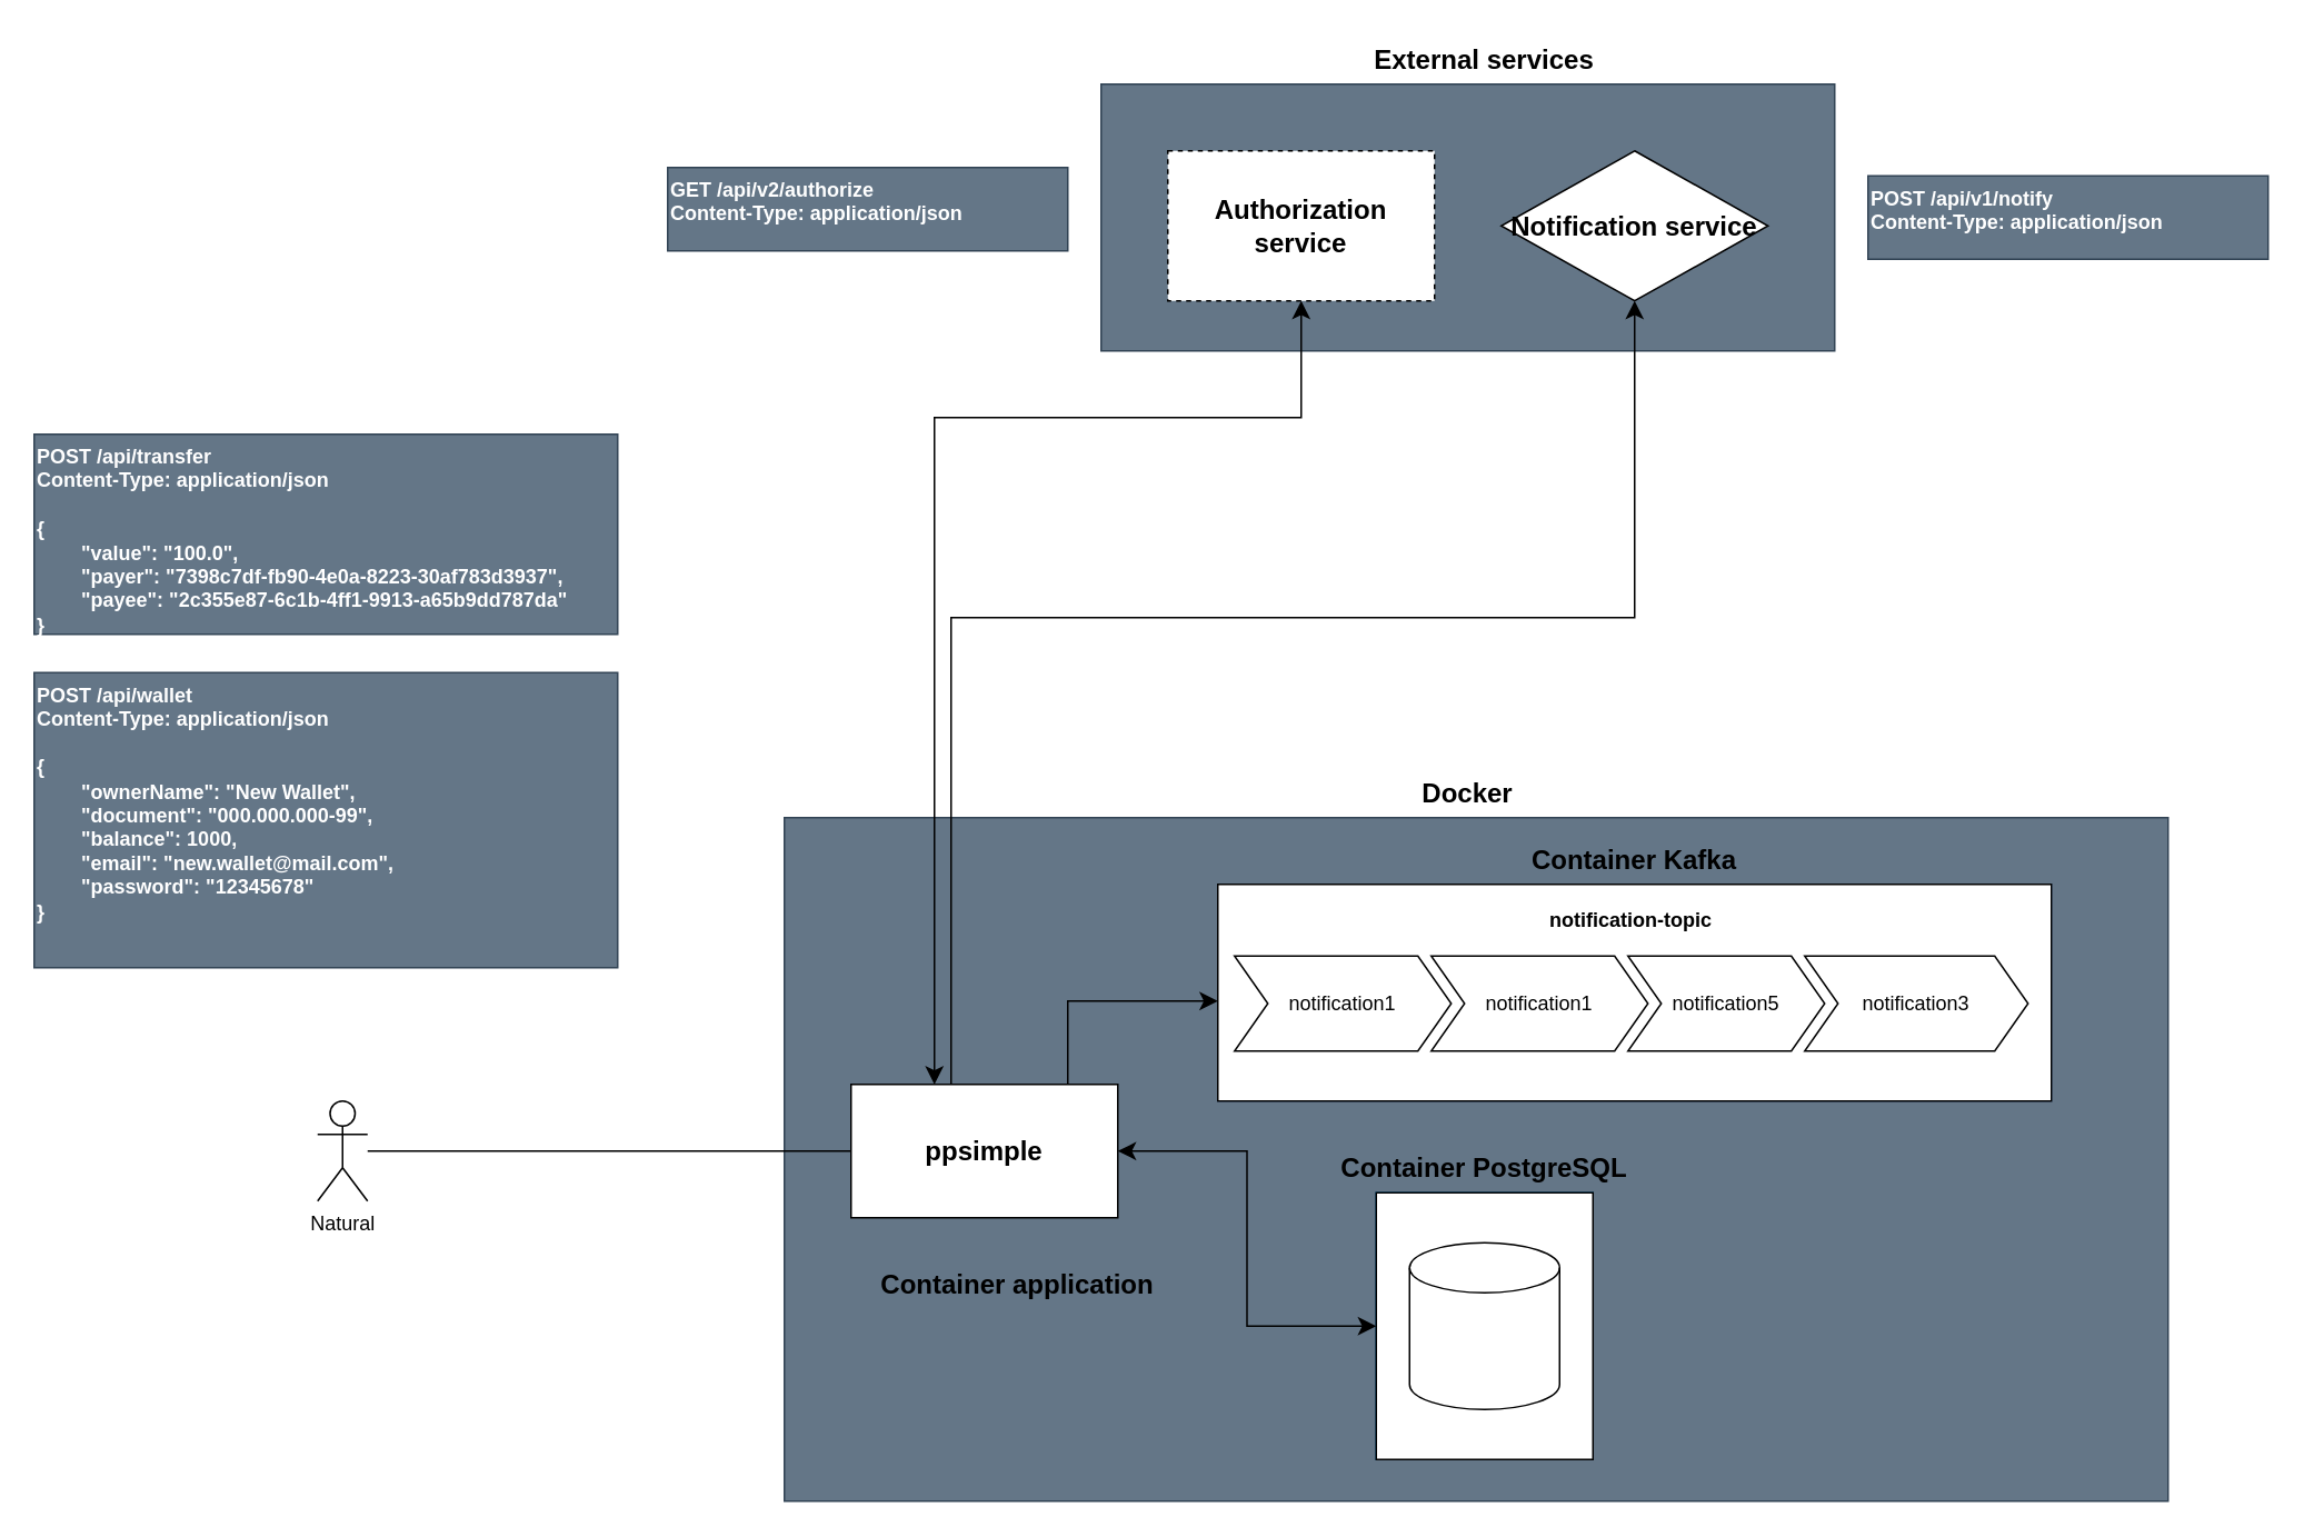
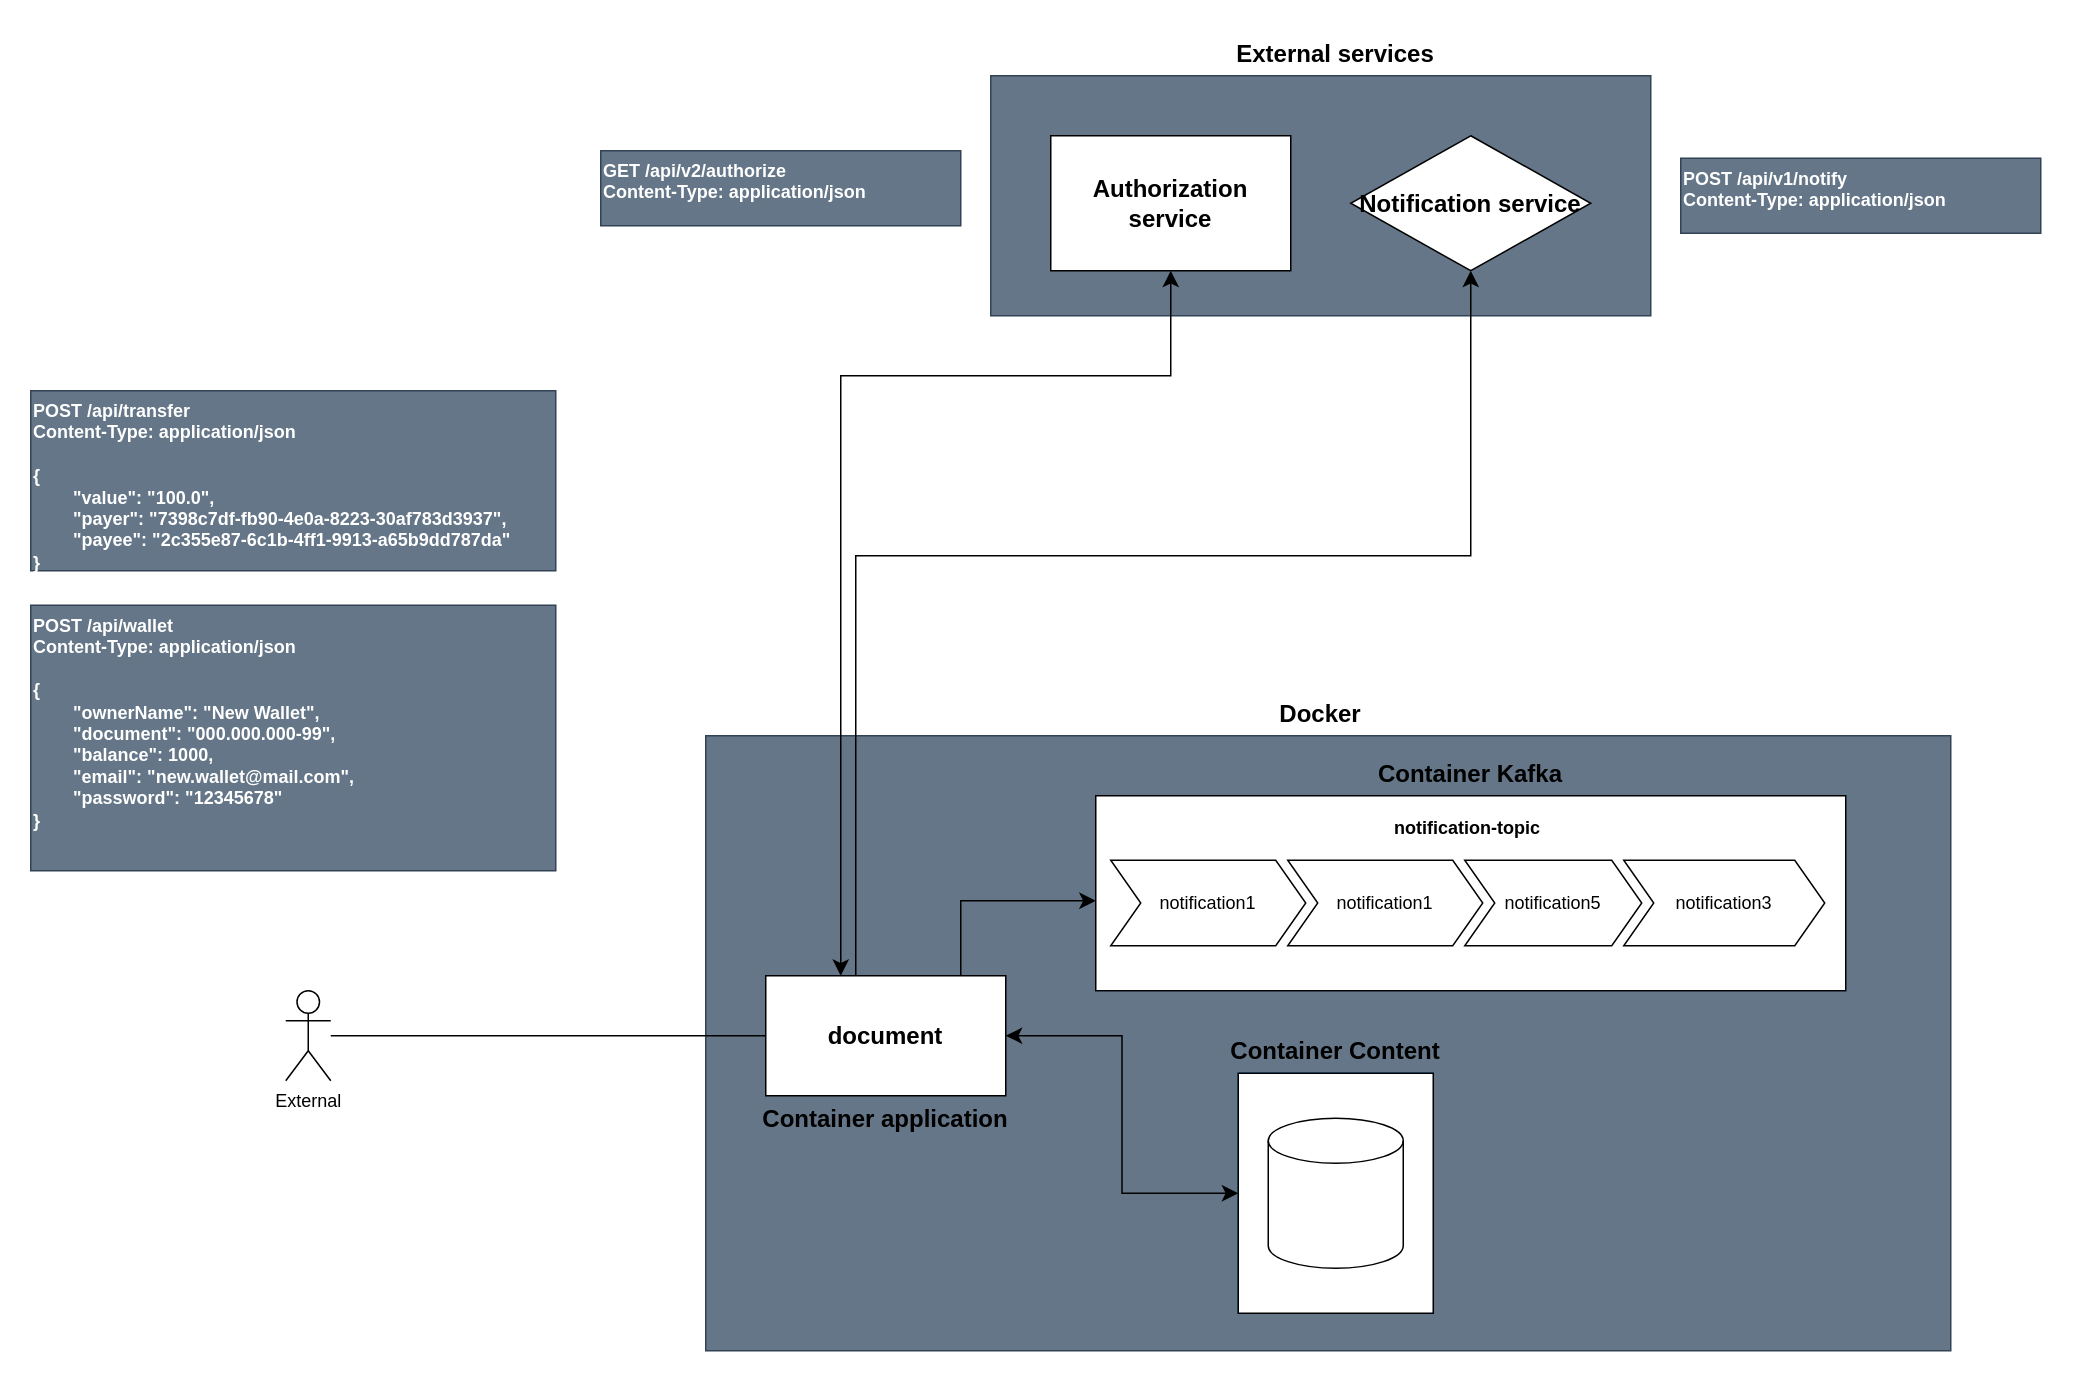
  <mxCell id="0" />
  <mxCell id="1" parent="0" />
  <mxCell id="2" value="" style="rounded=0;whiteSpace=wrap;html=1;fillColor=#647687;strokeColor=#314354;fontColor=#ffffff;" vertex="1" parent="1"><mxGeometry x="470" y="490" width="830" height="410" as="geometry" /></mxCell>
  <mxCell id="3" value="" style="rounded=0;whiteSpace=wrap;html=1;fillColor=#647687;strokeColor=#314354;fontColor=#ffffff;" vertex="1" parent="1"><mxGeometry x="660" y="50" width="440" height="160" as="geometry" /></mxCell>
- <mxCell id="4" value="ppsimple" style="rounded=0;whiteSpace=wrap;html=1;fontStyle=1;fontSize=16;" vertex="1" parent="1"><mxGeometry x="510" y="650" width="160" height="80" as="geometry" /></mxCell>
+ <mxCell id="4" value="document" style="rounded=0;whiteSpace=wrap;html=1;fontStyle=1;fontSize=16;" vertex="1" parent="1"><mxGeometry x="510" y="650" width="160" height="80" as="geometry" /></mxCell>
  <mxCell id="5" value="Docker" style="text;html=1;align=center;verticalAlign=middle;whiteSpace=wrap;rounded=0;fontSize=16;fontStyle=1" vertex="1" parent="1"><mxGeometry x="850" y="460" width="60" height="30" as="geometry" /></mxCell>
  <mxCell id="6" style="edgeStyle=none;curved=1;rounded=0;orthogonalLoop=1;jettySize=auto;html=1;fontSize=12;startSize=8;endSize=8;endArrow=none;" edge="1" parent="1" source="7" target="4"><mxGeometry relative="1" as="geometry" /></mxCell>
- <mxCell id="7" value="Natural" style="shape=umlActor;verticalLabelPosition=bottom;verticalAlign=top;html=1;outlineConnect=0;" vertex="1" parent="1"><mxGeometry x="190" y="660" width="30" height="60" as="geometry" /></mxCell>
+ <mxCell id="7" value="External" style="shape=umlActor;verticalLabelPosition=bottom;verticalAlign=top;html=1;outlineConnect=0;" vertex="1" parent="1"><mxGeometry x="190" y="660" width="30" height="60" as="geometry" /></mxCell>
  <mxCell id="8" value="POST /api/transfer&lt;div&gt;Content-Type: application/json&lt;/div&gt;&lt;div&gt;&lt;br&gt;&lt;/div&gt;&lt;div&gt;{&lt;/div&gt;&lt;div&gt;&lt;span style=&quot;white-space: pre;&quot;&gt;&#09;&lt;/span&gt;&quot;value&quot;: &quot;100.0&quot;,&lt;br&gt;&lt;/div&gt;&lt;div&gt;&lt;span style=&quot;white-space: pre;&quot;&gt;&#09;&lt;/span&gt;&quot;payer&quot;: &quot;7398c7df-fb90-4e0a-8223-30af783d3937&quot;,&lt;br&gt;&lt;/div&gt;&lt;div&gt;&lt;span style=&quot;white-space: pre;&quot;&gt;&#09;&lt;/span&gt;&quot;payee&quot;: &quot;2c355e87-6c1b-4ff1-9913-a65b9dd787da&quot;&lt;br&gt;&lt;/div&gt;&lt;div&gt;}&lt;/div&gt;" style="text;html=1;whiteSpace=wrap;overflow=hidden;rounded=0;fontStyle=1;fontSize=12;fillColor=#647687;fontColor=#ffffff;strokeColor=#314354;" vertex="1" parent="1"><mxGeometry x="20" y="260" width="350" height="120" as="geometry" /></mxCell>
- <mxCell id="9" value="Authorization service" style="rounded=0;whiteSpace=wrap;html=1;fontSize=16;fontStyle=1;dashed=1;" vertex="1" parent="1"><mxGeometry x="700" y="90" width="160" height="90" as="geometry" /></mxCell>
+ <mxCell id="9" value="Authorization service" style="rounded=0;whiteSpace=wrap;html=1;fontSize=16;fontStyle=1" vertex="1" parent="1"><mxGeometry x="700" y="90" width="160" height="90" as="geometry" /></mxCell>
  <mxCell id="10" value="Notification service" style="rhombus;whiteSpace=wrap;html=1;fontSize=16;fontStyle=1;" vertex="1" parent="1"><mxGeometry x="900" y="90" width="160" height="90" as="geometry" /></mxCell>
  <mxCell id="11" value="External services" style="text;html=1;align=center;verticalAlign=middle;whiteSpace=wrap;rounded=0;fontSize=16;fontStyle=1" vertex="1" parent="1"><mxGeometry x="810" y="20" width="160" height="30" as="geometry" /></mxCell>
  <mxCell id="12" value="" style="endArrow=classic;startArrow=classic;html=1;rounded=0;fontSize=12;startSize=8;endSize=8;edgeStyle=orthogonalEdgeStyle;" edge="1" parent="1" source="4" target="9"><mxGeometry width="50" height="50" relative="1" as="geometry"><mxPoint x="580" y="380" as="sourcePoint" /><mxPoint x="630" y="330" as="targetPoint" /><Array as="points"><mxPoint x="560" y="250" /><mxPoint x="780" y="250" /></Array></mxGeometry></mxCell>
  <mxCell id="13" value="" style="endArrow=classic;html=1;rounded=0;fontSize=12;startSize=8;endSize=8;edgeStyle=orthogonalEdgeStyle;" edge="1" parent="1" source="4" target="10"><mxGeometry width="50" height="50" relative="1" as="geometry"><mxPoint x="780" y="380" as="sourcePoint" /><mxPoint x="830" y="330" as="targetPoint" /><Array as="points"><mxPoint x="570" y="370" /><mxPoint x="980" y="370" /></Array></mxGeometry></mxCell>
  <mxCell id="14" style="edgeStyle=none;curved=1;rounded=0;orthogonalLoop=1;jettySize=auto;html=1;exitX=1;exitY=0.5;exitDx=0;exitDy=0;fontSize=12;startSize=8;endSize=8;" edge="1" parent="1" source="4" target="4"><mxGeometry relative="1" as="geometry" /></mxCell>
  <mxCell id="15" style="edgeStyle=orthogonalEdgeStyle;rounded=0;orthogonalLoop=1;jettySize=auto;html=1;fontSize=12;startSize=8;endSize=8;" edge="1" parent="1" source="4" target="22"><mxGeometry relative="1" as="geometry"><Array as="points"><mxPoint x="640" y="600" /></Array></mxGeometry></mxCell>
  <mxCell id="16" value="" style="group;fillColor=#1ba1e2;strokeColor=#006EAF;fontColor=#ffffff;" vertex="1" connectable="0" parent="1"><mxGeometry x="825" y="715" width="130" height="160" as="geometry" /></mxCell>
  <mxCell id="17" value="" style="rounded=0;whiteSpace=wrap;html=1;" vertex="1" parent="16"><mxGeometry width="130" height="160" as="geometry" /></mxCell>
  <mxCell id="18" value="" style="shape=cylinder3;whiteSpace=wrap;html=1;boundedLbl=1;backgroundOutline=1;size=15;" vertex="1" parent="16"><mxGeometry x="20" y="30" width="90" height="100" as="geometry" /></mxCell>
  <mxCell id="19" value="" style="endArrow=classic;startArrow=classic;html=1;rounded=0;fontSize=12;startSize=8;endSize=8;edgeStyle=orthogonalEdgeStyle;" edge="1" parent="1" source="4" target="17"><mxGeometry width="50" height="50" relative="1" as="geometry"><mxPoint x="740" y="470" as="sourcePoint" /><mxPoint x="680" y="800" as="targetPoint" /><Array as="points" /></mxGeometry></mxCell>
  <mxCell id="20" value="" style="group;fillColor=#dae8fc;strokeColor=#6c8ebf;" vertex="1" connectable="0" parent="1"><mxGeometry x="730" y="530" width="500" height="130" as="geometry" /></mxCell>
  <mxCell id="21" value="" style="rounded=0;whiteSpace=wrap;html=1;" vertex="1" parent="20"><mxGeometry width="500" height="130" as="geometry" /></mxCell>
  <mxCell id="22" value="notification-topic" style="swimlane;childLayout=stackLayout;horizontal=1;fillColor=none;horizontalStack=1;resizeParent=1;resizeParentMax=0;resizeLast=0;collapsible=0;strokeColor=none;stackBorder=10;stackSpacing=-12;resizable=1;align=center;points=[];whiteSpace=wrap;html=1;" vertex="1" parent="20"><mxGeometry y="10" width="496" height="100" as="geometry" /></mxCell>
  <mxCell id="23" value="notification1" style="shape=step;perimeter=stepPerimeter;fixedSize=1;points=[];whiteSpace=wrap;html=1;" vertex="1" parent="22"><mxGeometry x="10" y="33" width="130" height="57" as="geometry" /></mxCell>
  <mxCell id="24" value="notification1" style="shape=step;perimeter=stepPerimeter;fixedSize=1;points=[];whiteSpace=wrap;html=1;" vertex="1" parent="22"><mxGeometry x="128" y="33" width="130" height="57" as="geometry" /></mxCell>
  <mxCell id="25" value="notification5" style="shape=step;perimeter=stepPerimeter;fixedSize=1;points=[];whiteSpace=wrap;html=1;" vertex="1" parent="22"><mxGeometry x="246" y="33" width="118" height="57" as="geometry" /></mxCell>
  <mxCell id="26" value="notification3" style="shape=step;perimeter=stepPerimeter;fixedSize=1;points=[];whiteSpace=wrap;html=1;" vertex="1" parent="22"><mxGeometry x="352" y="33" width="134" height="57" as="geometry" /></mxCell>
  <mxCell id="27" value="POST /api/wallet&lt;div&gt;Content-Type: application/json&lt;/div&gt;&lt;div&gt;&lt;br&gt;&lt;/div&gt;&lt;div&gt;&lt;div&gt;&lt;span style=&quot;background-color: transparent;&quot;&gt;{&lt;/span&gt;&lt;/div&gt;&lt;div&gt;&lt;span style=&quot;background-color: transparent;&quot;&gt;&lt;span style=&quot;white-space: pre;&quot;&gt;&#09;&lt;/span&gt;&quot;ownerName&quot;: &quot;New Wallet&quot;,&lt;/span&gt;&lt;/div&gt;&lt;/div&gt;&lt;div&gt;&lt;div&gt;&amp;nbsp; &amp;nbsp; &amp;nbsp; &amp;nbsp; &quot;document&quot;: &quot;000.000.000-99&quot;,&lt;/div&gt;&lt;div&gt;&amp;nbsp; &amp;nbsp; &amp;nbsp; &amp;nbsp; &quot;balance&quot;: 1000,&lt;/div&gt;&lt;div&gt;&amp;nbsp; &amp;nbsp; &amp;nbsp; &amp;nbsp; &quot;email&quot;: &quot;new.wallet@mail.com&quot;,&lt;/div&gt;&lt;div&gt;&amp;nbsp; &amp;nbsp; &amp;nbsp; &amp;nbsp; &quot;password&quot;: &quot;12345678&quot;&lt;/div&gt;&lt;div&gt;}&lt;/div&gt;&lt;/div&gt;" style="text;html=1;whiteSpace=wrap;overflow=hidden;rounded=0;fontStyle=1;fontSize=12;fillColor=#647687;fontColor=#ffffff;strokeColor=#314354;" vertex="1" parent="1"><mxGeometry x="20" y="403" width="350" height="177" as="geometry" /></mxCell>
  <mxCell id="28" value="GET /api/v2/authorize&lt;div&gt;Content-Type: application/json&lt;/div&gt;&lt;div&gt;&lt;br&gt;&lt;/div&gt;" style="text;html=1;whiteSpace=wrap;overflow=hidden;rounded=0;fontStyle=1;fontSize=12;fillColor=#647687;fontColor=#ffffff;strokeColor=#314354;" vertex="1" parent="1"><mxGeometry x="400" y="100" width="240" height="50" as="geometry" /></mxCell>
  <mxCell id="29" value="Container Kafka" style="text;html=1;align=center;verticalAlign=middle;whiteSpace=wrap;rounded=0;fontSize=16;fontStyle=1" vertex="1" parent="1"><mxGeometry x="910" y="500" width="140" height="30" as="geometry" /></mxCell>
  <mxCell id="30" value="POST /api/v1/notify&lt;div&gt;Content-Type: application/json&lt;/div&gt;&lt;div&gt;&lt;br&gt;&lt;/div&gt;" style="text;html=1;whiteSpace=wrap;overflow=hidden;rounded=0;fontStyle=1;fontSize=12;fillColor=#647687;fontColor=#ffffff;strokeColor=#314354;" vertex="1" parent="1"><mxGeometry x="1120" y="105" width="240" height="50" as="geometry" /></mxCell>
- <mxCell id="31" value="Container PostgreSQL" style="text;html=1;align=center;verticalAlign=middle;whiteSpace=wrap;rounded=0;fontSize=16;fontStyle=1" vertex="1" parent="1"><mxGeometry x="790" y="685" width="200" height="30" as="geometry" /></mxCell>
- <mxCell id="32" value="Container application" style="text;html=1;align=center;verticalAlign=middle;whiteSpace=wrap;rounded=0;fontSize=16;fontStyle=1" vertex="1" parent="1"><mxGeometry x="510" y="755" width="200" height="30" as="geometry" /></mxCell>
+ <mxCell id="31" value="Container Content" style="text;html=1;align=center;verticalAlign=middle;whiteSpace=wrap;rounded=0;fontSize=16;fontStyle=1" vertex="1" parent="1"><mxGeometry x="790" y="685" width="200" height="30" as="geometry" /></mxCell>
+ <mxCell id="32" value="Container application" style="text;html=1;align=center;verticalAlign=middle;whiteSpace=wrap;rounded=0;fontSize=16;fontStyle=1" vertex="1" parent="1"><mxGeometry x="490" y="730" width="200" height="30" as="geometry" /></mxCell>
